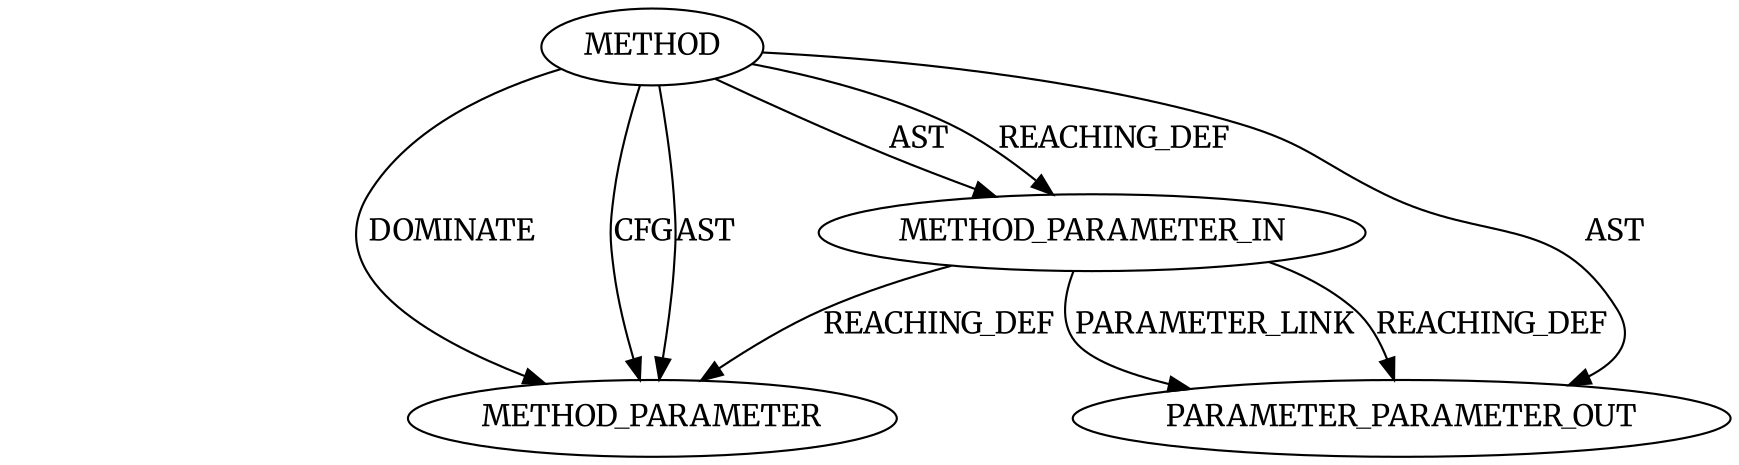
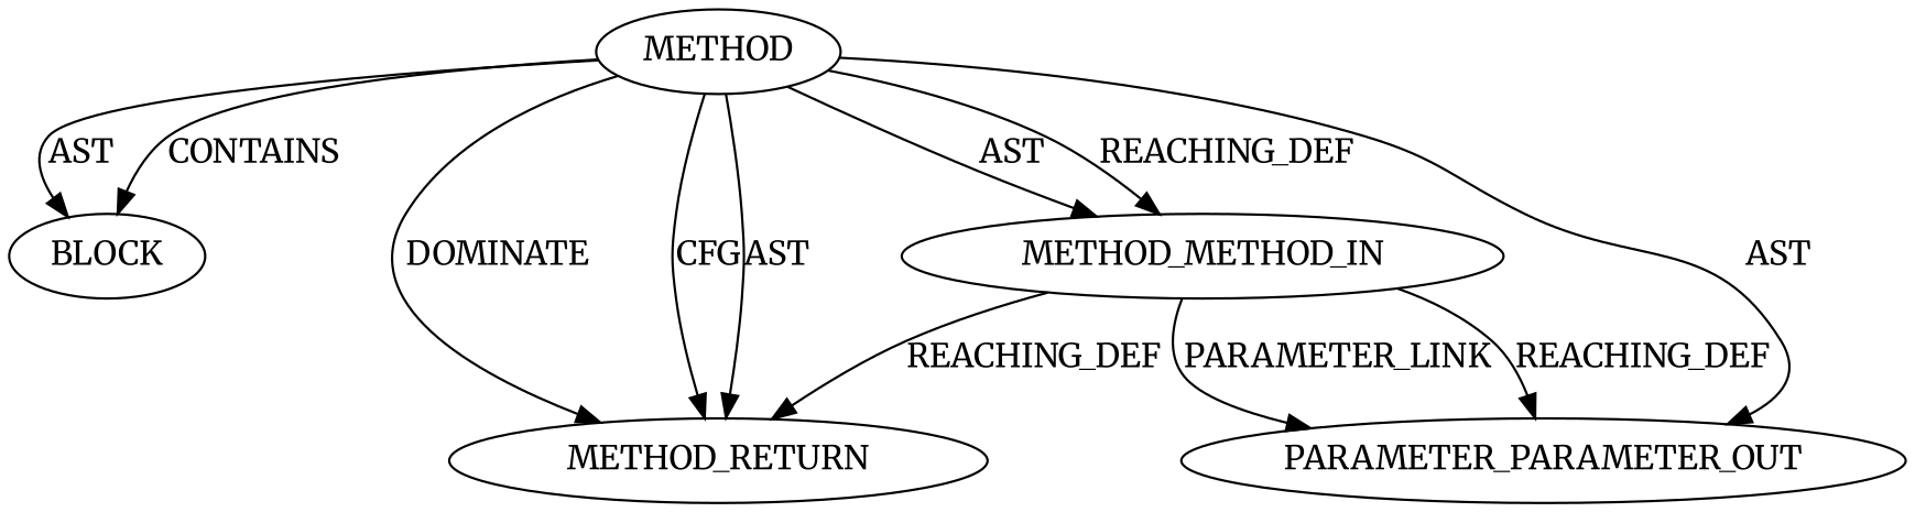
  digraph {
    fontname=Merriweather
    node [CODE="<empty>" ORDER=1 TYPE_FULL_NAME=ANY fontname=Merriweather EVALUATION_STRATEGY=BY_VALUE]
    edge [fontname=Merriweather]
+   n1 [ARGUMENT_INDEX=1 label=BLOCK EVALUATION_STRATEGY=""]
    n2 [AST_PARENT_FULL_NAME="<global>" AST_PARENT_TYPE=NAMESPACE_BLOCK FILENAME="<empty>" FULL_NAME=BN_CTX_free IS_EXTERNAL=true NAME=BN_CTX_free ORDER=0 label=METHOD TYPE_FULL_NAME="" EVALUATION_STRATEGY=""]
-   n3 [CODE=RET ORDER=2 label=METHOD_PARAMETER]
-   n4 [CODE=p1 INDEX=1 IS_VARIADIC=false NAME=p1 label=METHOD_PARAMETER_IN]
+   n3 [CODE=RET ORDER=2 label=METHOD_RETURN]
+   n4 [CODE=p1 INDEX=1 IS_VARIADIC=false NAME=p1 label=METHOD_METHOD_IN]
    n5 [CODE=p1 INDEX=1 IS_VARIADIC=false NAME=p1 label=PARAMETER_PARAMETER_OUT]
+   n2 -> n1 [label=AST]
+   n2 -> n1 [label=CONTAINS]
    n2 -> n3 [label=DOMINATE]
    n2 -> n3 [label=CFG]
    n2 -> n3 [label=AST]
    n2 -> n4 [label=AST]
    n2 -> n4 [label=REACHING_DEF]
    n2 -> n5 [label=AST]
    n4 -> n3 [VARIABLE=p1 label=REACHING_DEF]
    n4 -> n5 [label=PARAMETER_LINK]
    n4 -> n5 [VARIABLE=p1 label=REACHING_DEF]
  }
